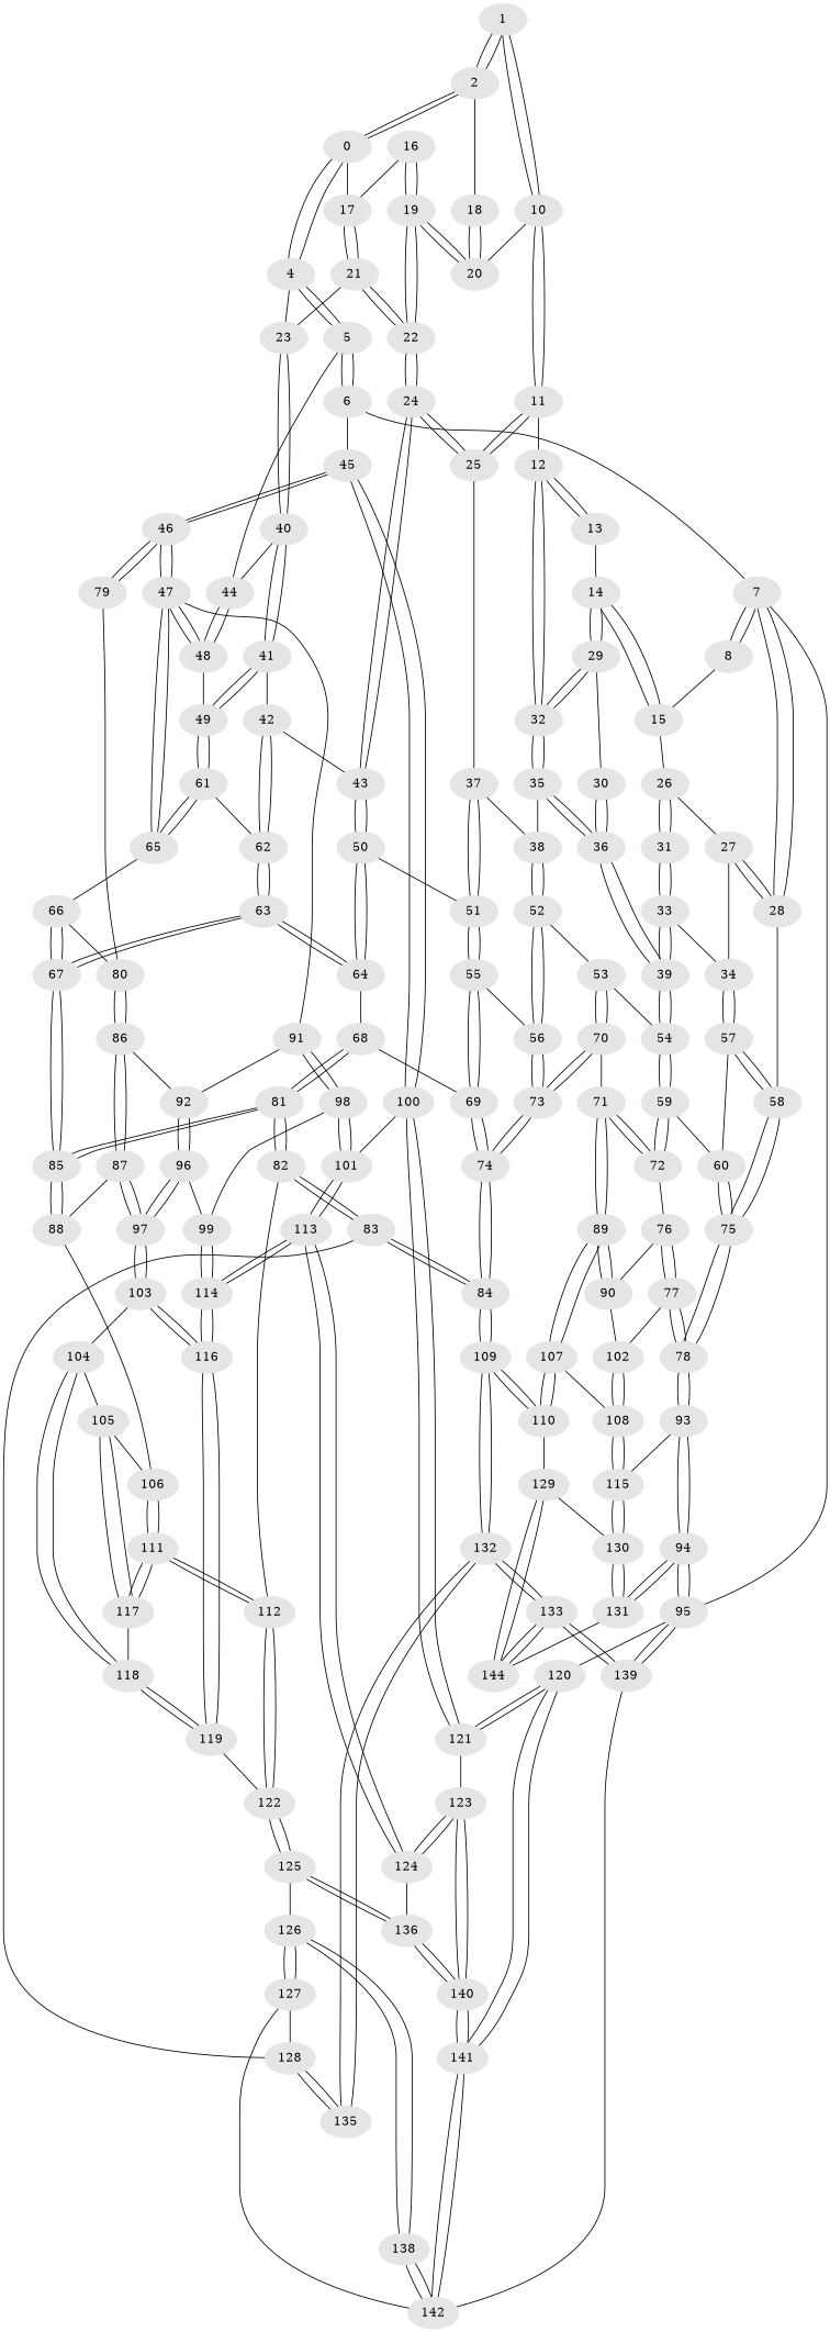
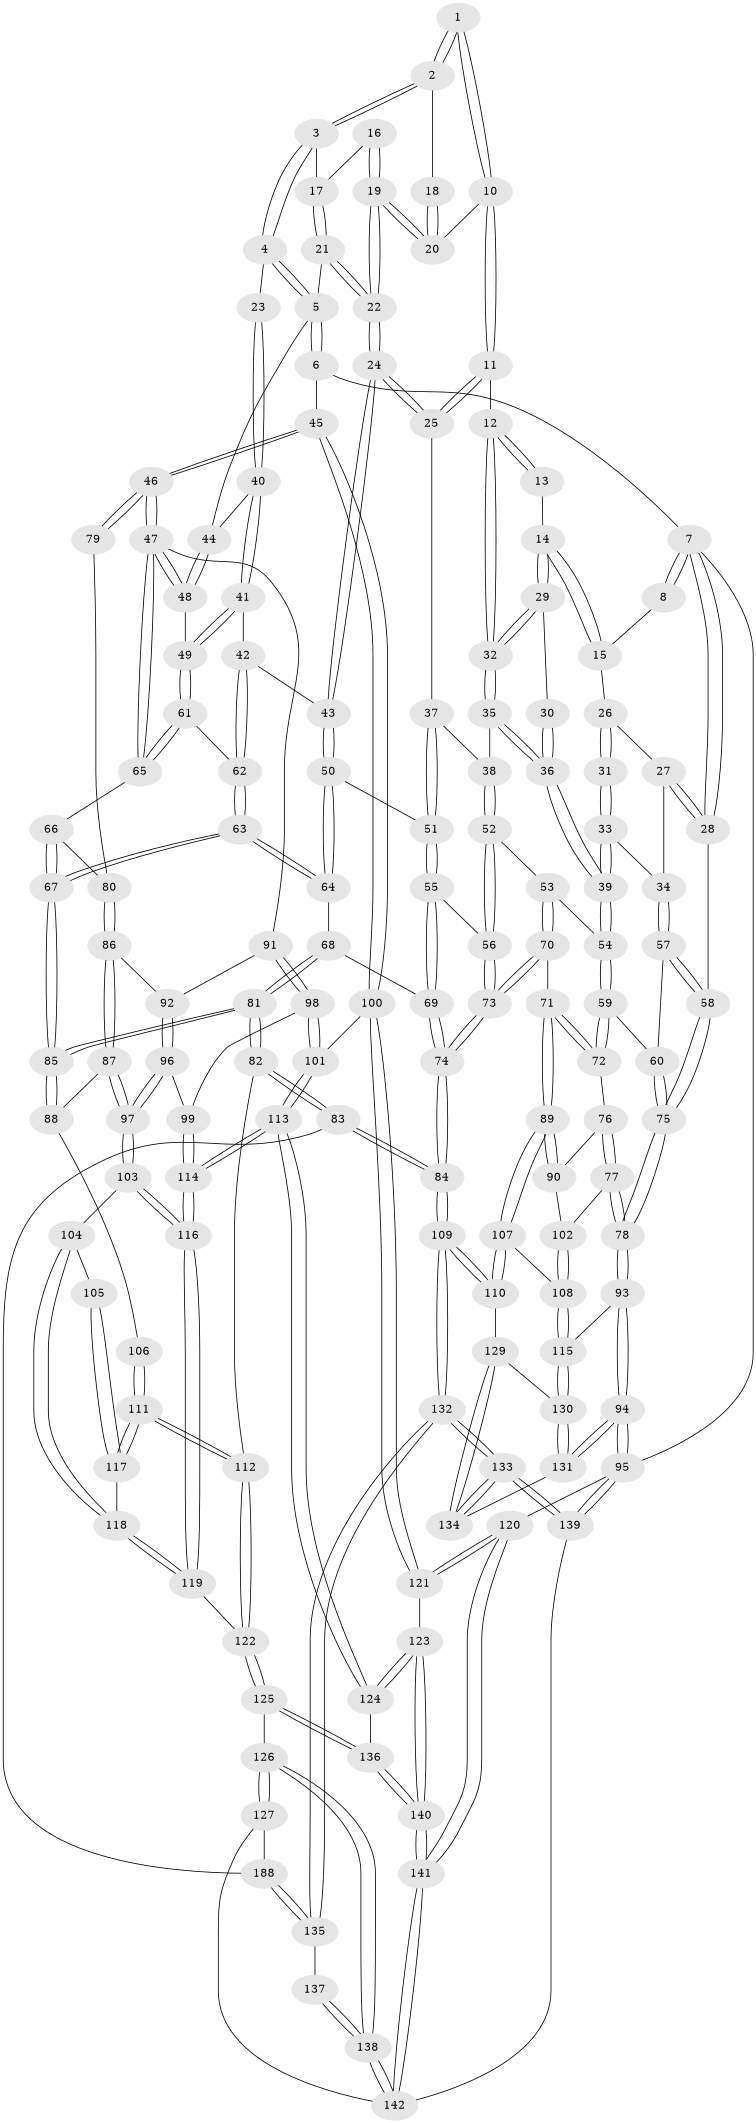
  graph {
    node [color=gray90 style=filled]
    1
    2
    10
-   3 [label=0]
+   3
    18
    11
    20
    4
    17
    5
    23
    21
    6
    44
    40
    7
    45
    48
    8
    28
    95
    46
    100
    120
    121
    141
    15
    58
    139
    26
    13
    14
    12
    25
    32
    37
    35
    29
    30
    27
    31
    16
    19
    22
    24
    43
    41
    50
    38
    51
    34
    33
    57
    75
    36
    39
    54
    60
    52
    55
    53
    56
    59
    42
    49
    62
    61
    63
    64
    47
    79
    101
    65
    91
    80
    66
    68
    69
    70
    73
    71
    72
    74
    78
    76
    67
    85
    81
    86
    88
    82
    84
    89
    90
    107
    77
    109
    93
    102
    108
    94
    115
    92
    98
    87
    83
    112
-   128
+   128 [label=188]
    122
    135
    110
    132
    106
    97
    96
    103
    111
    99
    131
    130
-   134 [label=144]
+   134
    142
    114
    104
    116
    113
    123
    124
    105
    118
    119
    117
    129
    133
    125
    136
    140
    126
    127
    138
+   137
    1 -- 2
    1 -- 2
    1 -- 10
    1 -- 10
    2 -- 3
    2 -- 3
    2 -- 18
    10 -- 11
    10 -- 11
    10 -- 20
    3 -- 4
    3 -- 4
    3 -- 17
    18 -- 20
    18 -- 20
    11 -- 12
    11 -- 25
    11 -- 25
    4 -- 5
    4 -- 5
    4 -- 23
    17 -- 21
    17 -- 21
    5 -- 6
    5 -- 6
    5 -- 44
    23 -- 40
    23 -- 40
-   21 -- 23
+   21 -- 5
    21 -- 22
    21 -- 22
    6 -- 7
    6 -- 45
    44 -- 48
    44 -- 48
    40 -- 44
    40 -- 41
    40 -- 41
    7 -- 8
    7 -- 8
    7 -- 28
    7 -- 28
    7 -- 95
    45 -- 46
    45 -- 46
    45 -- 100
    45 -- 100
    48 -- 49
    8 -- 15
    28 -- 58
    95 -- 120
    95 -- 139
    95 -- 139
    46 -- 47
    46 -- 47
    46 -- 79
    46 -- 79
    100 -- 121
    100 -- 121
    100 -- 101
    120 -- 121
    120 -- 121
    120 -- 141
    120 -- 141
    121 -- 123
    141 -- 142
    141 -- 142
    15 -- 26
    58 -- 75
    58 -- 75
    139 -- 142
    26 -- 27
    26 -- 31
    26 -- 31
    13 -- 14
    14 -- 15
    14 -- 15
    14 -- 29
    14 -- 29
    12 -- 13
    12 -- 13
    12 -- 32
    12 -- 32
    25 -- 37
    32 -- 35
    32 -- 35
    37 -- 38
    37 -- 51
    37 -- 51
    35 -- 38
    35 -- 36
    35 -- 36
    29 -- 32
    29 -- 32
    29 -- 30
    30 -- 36
    30 -- 36
    27 -- 28
    27 -- 28
    27 -- 34
    31 -- 33
    31 -- 33
    16 -- 17
    16 -- 19
    16 -- 19
    19 -- 20
    19 -- 20
    19 -- 22
    19 -- 22
    22 -- 24
    22 -- 24
    24 -- 25
    24 -- 25
    24 -- 43
    24 -- 43
    43 -- 50
    43 -- 50
    41 -- 42
    41 -- 49
    41 -- 49
    50 -- 51
    50 -- 64
    50 -- 64
    38 -- 52
    38 -- 52
    51 -- 55
    51 -- 55
    34 -- 57
    34 -- 57
    33 -- 34
    33 -- 39
    33 -- 39
    57 -- 58
    57 -- 58
    57 -- 60
    75 -- 78
    75 -- 78
    36 -- 39
    36 -- 39
    39 -- 54
    39 -- 54
    54 -- 59
    54 -- 59
    60 -- 75
    60 -- 75
    52 -- 53
    52 -- 56
    52 -- 56
    55 -- 56
    55 -- 69
    55 -- 69
    53 -- 54
    53 -- 70
    53 -- 70
    56 -- 73
    56 -- 73
    59 -- 60
    59 -- 72
    59 -- 72
    42 -- 43
    42 -- 62
    42 -- 62
    49 -- 61
    49 -- 61
    62 -- 63
    62 -- 63
    61 -- 62
    61 -- 65
    61 -- 65
    63 -- 64
    63 -- 64
    63 -- 67
    63 -- 67
    64 -- 68
    47 -- 48
    47 -- 48
    47 -- 65
    47 -- 65
    47 -- 91
    79 -- 80
    101 -- 113
    101 -- 113
    65 -- 66
    91 -- 92
    91 -- 98
    91 -- 98
    80 -- 86
    80 -- 86
    66 -- 80
    66 -- 67
    66 -- 67
    68 -- 69
    68 -- 81
    68 -- 81
    69 -- 74
    69 -- 74
    70 -- 73
    70 -- 73
    70 -- 71
    73 -- 74
    73 -- 74
    71 -- 72
    71 -- 72
    71 -- 89
    71 -- 89
    72 -- 76
    74 -- 84
    74 -- 84
    78 -- 93
    78 -- 93
    76 -- 90
    76 -- 77
    76 -- 77
    67 -- 85
    67 -- 85
    85 -- 88
    85 -- 88
    81 -- 85
    81 -- 85
    81 -- 82
    81 -- 82
    86 -- 92
    86 -- 87
    86 -- 87
    88 -- 106
    82 -- 83
    82 -- 83
    82 -- 112
    84 -- 109
    84 -- 109
    89 -- 90
    89 -- 90
    89 -- 107
    89 -- 107
    90 -- 102
    107 -- 108
    107 -- 110
    107 -- 110
    77 -- 78
    77 -- 78
    77 -- 102
    109 -- 110
    109 -- 110
    109 -- 132
    109 -- 132
    93 -- 94
    93 -- 94
    93 -- 115
    102 -- 108
    102 -- 108
    108 -- 115
    108 -- 115
    94 -- 95
    94 -- 95
    94 -- 131
    94 -- 131
    115 -- 130
    115 -- 130
    92 -- 96
    92 -- 96
    98 -- 101
    98 -- 101
    98 -- 99
    87 -- 88
    87 -- 97
    87 -- 97
    83 -- 84
    83 -- 84
    83 -- 128
    112 -- 122
    112 -- 122
    128 -- 135
    128 -- 135
    122 -- 125
    122 -- 125
+   135 -- 137
    110 -- 129
    132 -- 135
    132 -- 135
    132 -- 133
    132 -- 133
    106 -- 111
    106 -- 111
    97 -- 103
    97 -- 103
    96 -- 97
    96 -- 97
    96 -- 99
    103 -- 104
    103 -- 116
    103 -- 116
    111 -- 112
    111 -- 112
    111 -- 117
    111 -- 117
    99 -- 114
    99 -- 114
    131 -- 134
    130 -- 131
    130 -- 131
    114 -- 116
    114 -- 116
    104 -- 105
    104 -- 118
    104 -- 118
    116 -- 119
    116 -- 119
    113 -- 114
    113 -- 114
    113 -- 124
    113 -- 124
    123 -- 124
    123 -- 124
    123 -- 140
    123 -- 140
    124 -- 136
-   105 -- 106
    105 -- 117
    105 -- 117
    118 -- 119
    118 -- 119
    119 -- 122
    117 -- 118
    129 -- 130
    129 -- 134
    129 -- 134
    133 -- 139
    133 -- 139
    133 -- 134
    133 -- 134
    125 -- 136
    125 -- 136
    125 -- 126
    136 -- 140
    136 -- 140
    140 -- 141
    140 -- 141
    126 -- 127
    126 -- 127
    126 -- 138
    126 -- 138
    127 -- 128
    127 -- 142
    138 -- 142
    138 -- 142
+   137 -- 138
+   137 -- 138
  }
